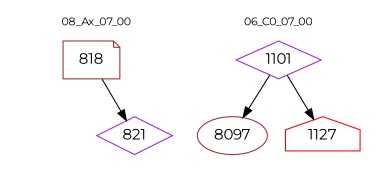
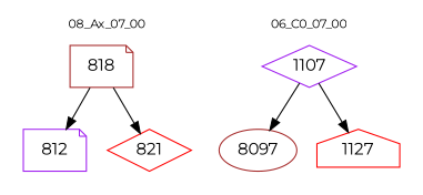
  digraph {
    fontname=Montserrat
    node [color=brown fontname=Montserrat shape=note]
    edge [color=black fontname=Montserrat]
    n1 [label=818]
-   n3 [color=purple label=821 shape=diamond]
-   n4 [color=purple label=1101 shape=diamond]
+   n2 [color=purple label=812]
+   n3 [color=red label=821 shape=diamond]
+   n4 [color=purple label=1107 shape=diamond]
    n5 [label=8097 shape=ellipse]
    n6 [color=red label=1127 shape=house]
    subgraph cluster_1 {
      color=white
      fontsize=10
      label="08_Ax_07_00"
      n1
+     n2
      n3
    }
    subgraph cluster_2 {
      color=white
      fontsize=10
      label="06_C0_07_00"
      n4
      n5
      n6
    }
+   n1 -> n2
    n1 -> n3
    n4 -> n5
    n4 -> n6
  }
